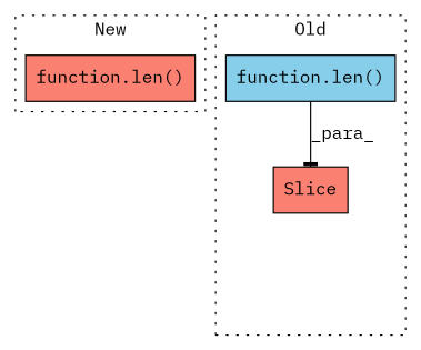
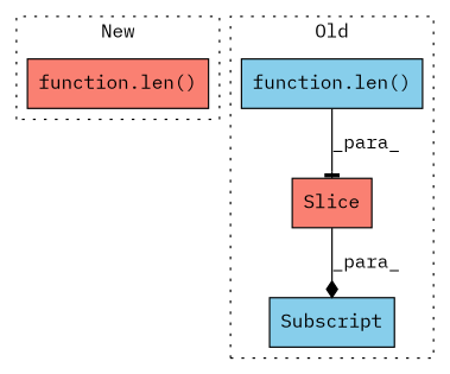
  digraph {
    fontname="IBM Plex Mono"
    node [a=75 l="4,1" shape=box style=filled fillcolor=salmon fontname="IBM Plex Mono"]
    edge [fontname="IBM Plex Mono"]
    n1 [label="function.len()" s="3923,3939"]
    n2 [a=80 l=16 label=Slice s=3965]
+   n3 [a=63 l="29,0" label=Subscript s="3953,0" fillcolor=skyblue]
    n4 [label="function.len()" s="3965,3979" fillcolor=skyblue]
    subgraph cluster_1 {
      label=New
      style=dotted
      n1
    }
    subgraph cluster_2 {
      label=Old
      style=dotted
      n2
+     n3
      n4
    }
+   n2 -> n3 [label=_para_ arrowhead=diamond]
    n4 -> n2 [label=_para_ arrowhead=tee]
  }
